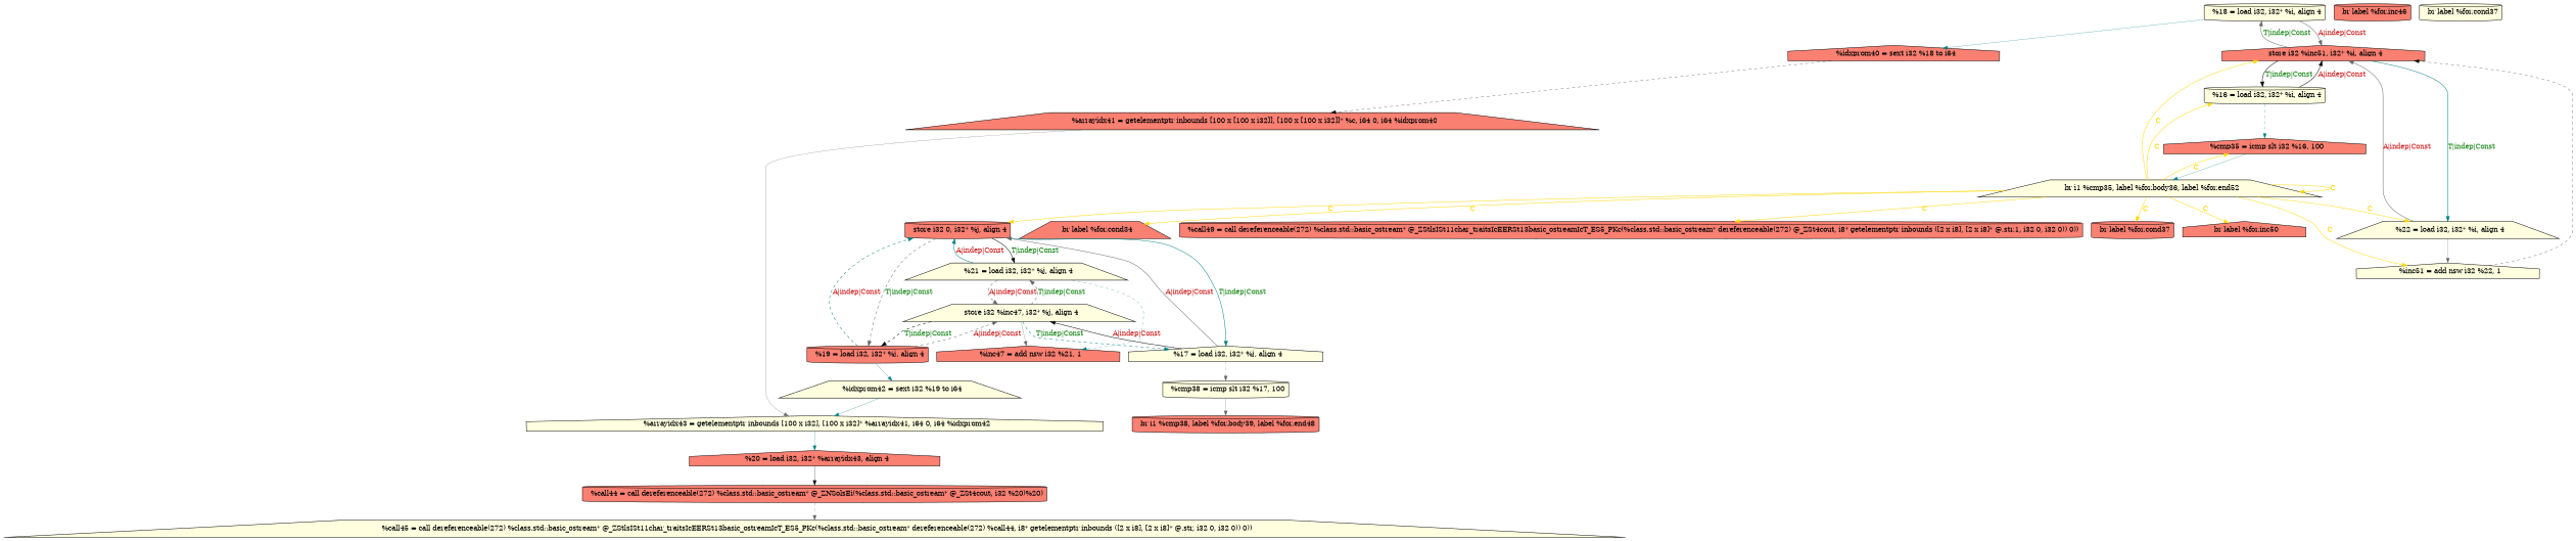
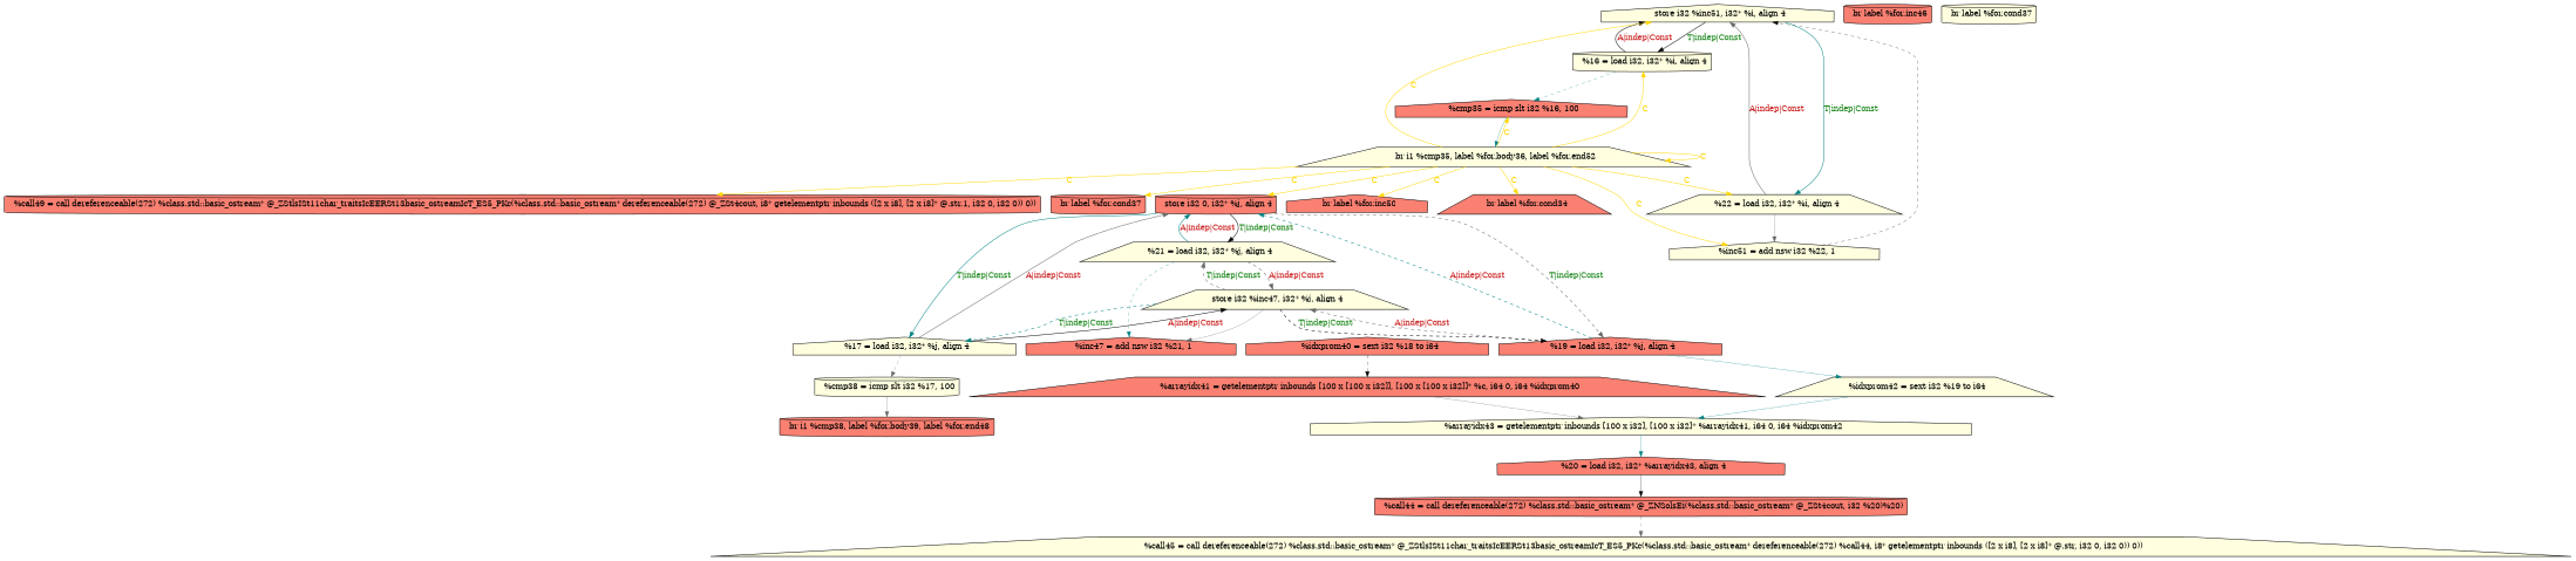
  digraph {
    node [fillcolor=salmon shape=cylinder style=filled]
    edge [color=gray40 fontcolor=black penwidth=1.0 style=solid]
-   n1 [fillcolor=lightyellow label="  %18 = load i32, i32* %i, align 4"]
-   n2 [label="  store i32 %inc51, i32* %i, align 4" shape=house]
+   n2 [fillcolor=lightyellow label="  store i32 %inc51, i32* %i, align 4" shape=house]
    n3 [label="  %idxprom40 = sext i32 %18 to i64" shape=house]
    n4 [fillcolor=lightyellow label="  %22 = load i32, i32* %i, align 4" shape=trapezium]
    n5 [fillcolor=lightyellow label="  %16 = load i32, i32* %i, align 4"]
    n6 [label="  %arrayidx41 = getelementptr inbounds [100 x [100 x i32]], [100 x [100 x i32]]* %c, i64 0, i64 %idxprom40" shape=trapezium]
    n7 [label="  %cmp35 = icmp slt i32 %16, 100" shape=house]
    n8 [fillcolor=lightyellow label="  br i1 %cmp35, label %for.body36, label %for.end52" shape=trapezium]
    n9 [label="  store i32 0, i32* %j, align 4"]
    n10 [label="  br label %for.cond34" shape=trapezium]
    n11 [label="  %call49 = call dereferenceable(272) %class.std::basic_ostream* @_ZStlsISt11char_traitsIcEERSt13basic_ostreamIcT_ES5_PKc(%class.std::basic_ostream* dereferenceable(272) @_ZSt4cout, i8* getelementptr inbounds ([2 x i8], [2 x i8]* @.str.1, i32 0, i32 0)) 0))"]
    n12 [label="  br label %for.cond37"]
    n13 [fillcolor=lightyellow label="  %inc51 = add nsw i32 %22, 1" shape=house]
    n14 [label="  br label %for.inc50" shape=house]
    n15 [fillcolor=lightyellow label="  %21 = load i32, i32* %j, align 4" shape=trapezium]
-   n16 [label="  %19 = load i32, i32* %j, align 4"]
+   n16 [label="  %19 = load i32, i32* %j, align 4" shape=house]
    n17 [fillcolor=lightyellow label="  %17 = load i32, i32* %j, align 4" shape=house]
    n18 [fillcolor=lightyellow label="  %call45 = call dereferenceable(272) %class.std::basic_ostream* @_ZStlsISt11char_traitsIcEERSt13basic_ostreamIcT_ES5_PKc(%class.std::basic_ostream* dereferenceable(272) %call44, i8* getelementptr inbounds ([2 x i8], [2 x i8]* @.str, i32 0, i32 0)) 0))" shape=trapezium]
    n19 [label="  br label %for.inc46"]
    n20 [fillcolor=lightyellow label="  store i32 %inc47, i32* %j, align 4" shape=trapezium]
    n21 [label="  %inc47 = add nsw i32 %21, 1" shape=house]
    n22 [fillcolor=lightyellow label="  %idxprom42 = sext i32 %19 to i64" shape=trapezium]
    n23 [fillcolor=lightyellow label="  %cmp38 = icmp slt i32 %17, 100"]
    n24 [fillcolor=lightyellow label="  %arrayidx43 = getelementptr inbounds [100 x i32], [100 x i32]* %arrayidx41, i64 0, i64 %idxprom42" shape=house]
    n25 [label="  %20 = load i32, i32* %arrayidx43, align 4" shape=house]
    n26 [label="  br i1 %cmp38, label %for.body39, label %for.end48"]
    n27 [fillcolor=lightyellow label="  br label %for.cond37"]
    n28 [label="  %call44 = call dereferenceable(272) %class.std::basic_ostream* @_ZNSolsEi(%class.std::basic_ostream* @_ZSt4cout, i32 %20)%20)"]
-   n1 -> n2 [fontcolor=firebrick3 label="A|indep|Const" style=bold]
-   n1 -> n3 [color=teal penwidth=0.5]
-   n2 -> n1 [fontcolor=forestgreen label="T|indep|Const"]
    n2 -> n4 [color=teal fontcolor=forestgreen label="T|indep|Const" style=bold]
    n2 -> n5 [color=black fontcolor=forestgreen label="T|indep|Const" style=bold]
    n3 -> n6 [color=black penwidth=0.5 style=dashed]
    n4 -> n2 [fontcolor=firebrick3 label="A|indep|Const" style=bold]
    n4 -> n13 [penwidth=0.5]
    n5 -> n2 [color=black fontcolor=firebrick3 label="A|indep|Const"]
    n5 -> n7 [color=teal penwidth=0.5 style=dashed]
    n6 -> n24 [penwidth=0.5 style=bold]
    n7 -> n8 [color=teal penwidth=0.5]
    n8 -> n2 [color=gold fontcolor=gold label=C]
    n8 -> n4 [color=gold fontcolor=gold label=C]
    n8 -> n5 [color=gold fontcolor=gold label=C]
    n8 -> n7 [color=gold fontcolor=gold label=C]
    n8 -> n8 [color=gold fontcolor=gold label=C]
    n8 -> n9 [color=gold fontcolor=gold label=C]
    n8 -> n10 [color=gold fontcolor=gold label=C]
    n8 -> n11 [color=gold fontcolor=gold label=C]
    n8 -> n12 [color=gold fontcolor=gold label=C]
    n8 -> n13 [color=gold fontcolor=gold label=C]
    n8 -> n14 [color=gold fontcolor=gold label=C]
    n9 -> n15 [color=black fontcolor=forestgreen label="T|indep|Const" style=bold]
    n9 -> n16 [fontcolor=forestgreen label="T|indep|Const" style=dashed]
    n9 -> n17 [color=teal fontcolor=forestgreen label="T|indep|Const"]
    n13 -> n2 [color=black penwidth=0.5 style=dashed]
    n15 -> n9 [color=teal fontcolor=firebrick3 label="A|indep|Const" style=bold]
    n15 -> n20 [fontcolor=firebrick3 label="A|indep|Const" style=dashed]
    n15 -> n21 [color=teal penwidth=0.5 style=dashed]
    n16 -> n9 [color=teal fontcolor=firebrick3 label="A|indep|Const" style=dashed]
    n16 -> n20 [fontcolor=firebrick3 label="A|indep|Const" style=dashed]
    n16 -> n22 [color=teal penwidth=0.5]
    n17 -> n9 [fontcolor=firebrick3 label="A|indep|Const"]
    n17 -> n20 [color=black fontcolor=firebrick3 label="A|indep|Const"]
    n17 -> n23 [penwidth=0.5 style=dashed]
    n20 -> n15 [fontcolor=forestgreen label="T|indep|Const" style=dashed]
    n20 -> n16 [color=black fontcolor=forestgreen label="T|indep|Const" style=dashed]
    n20 -> n17 [color=teal fontcolor=forestgreen label="T|indep|Const" style=dashed]
    n20 -> n21 [penwidth=0.5 style=bold]
    n22 -> n24 [color=teal penwidth=0.5]
    n23 -> n26 [penwidth=0.5]
    n24 -> n25 [color=teal penwidth=0.5 style=bold]
    n25 -> n28 [color=black penwidth=0.5]
    n28 -> n18 [penwidth=0.5 style=dashed]
  }
